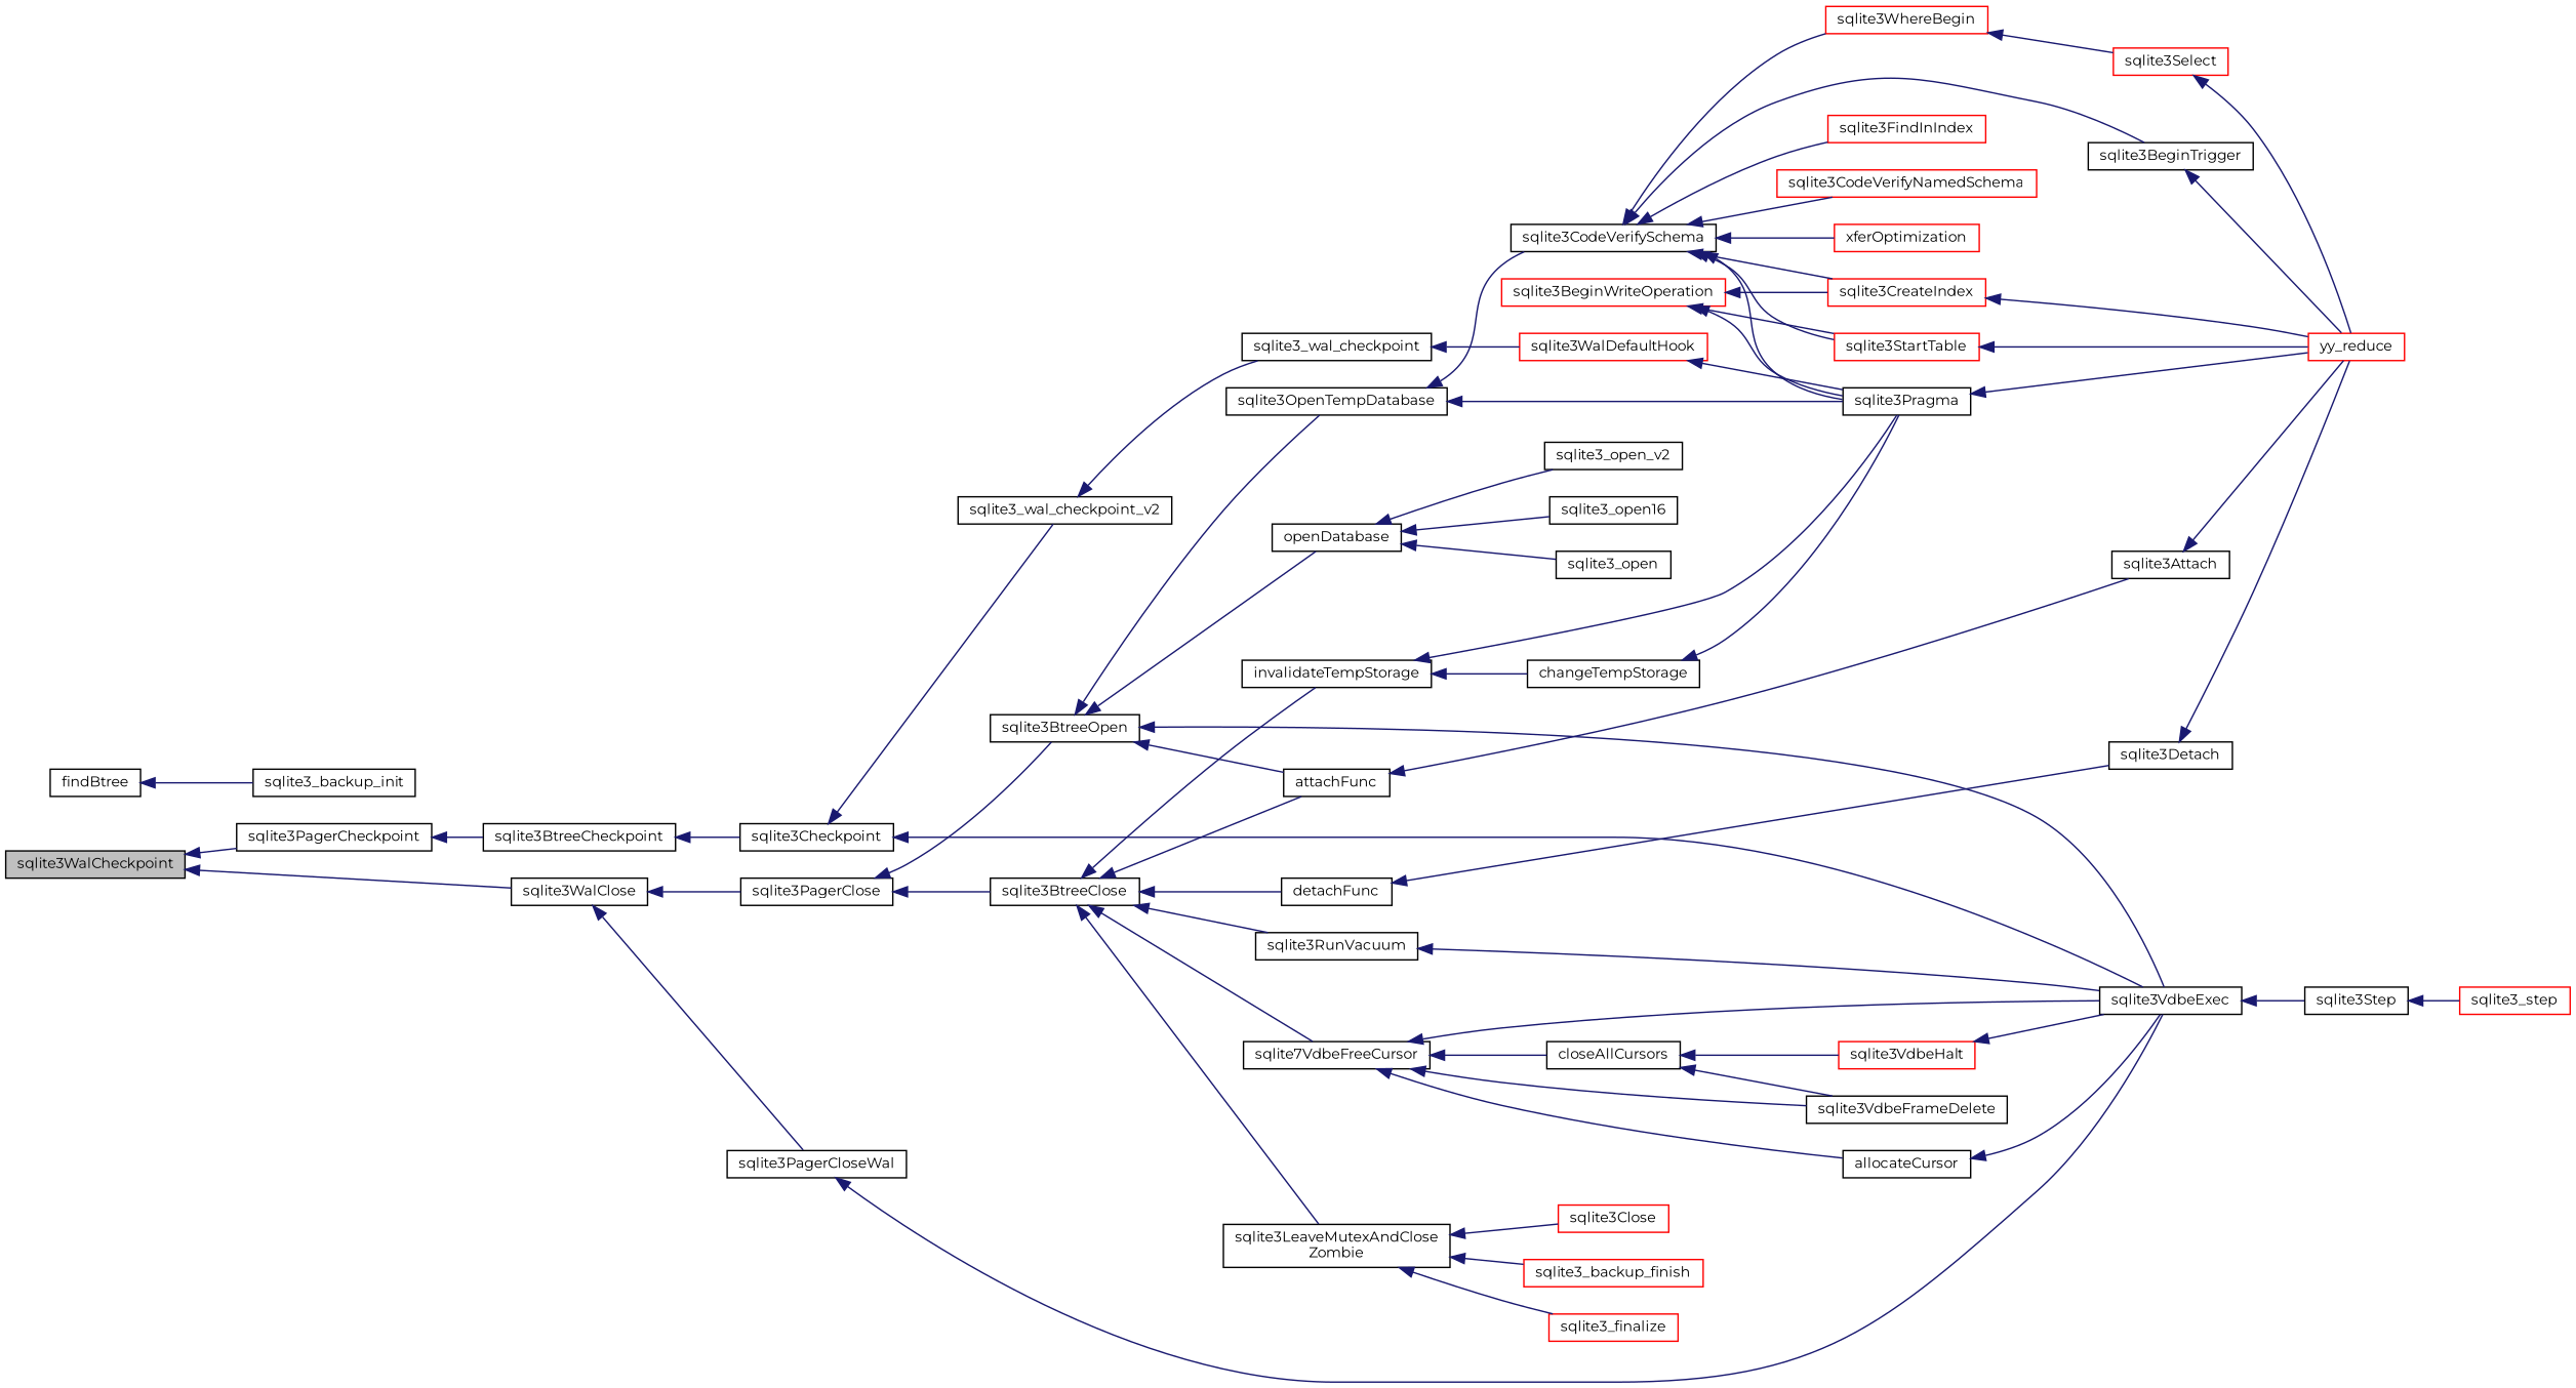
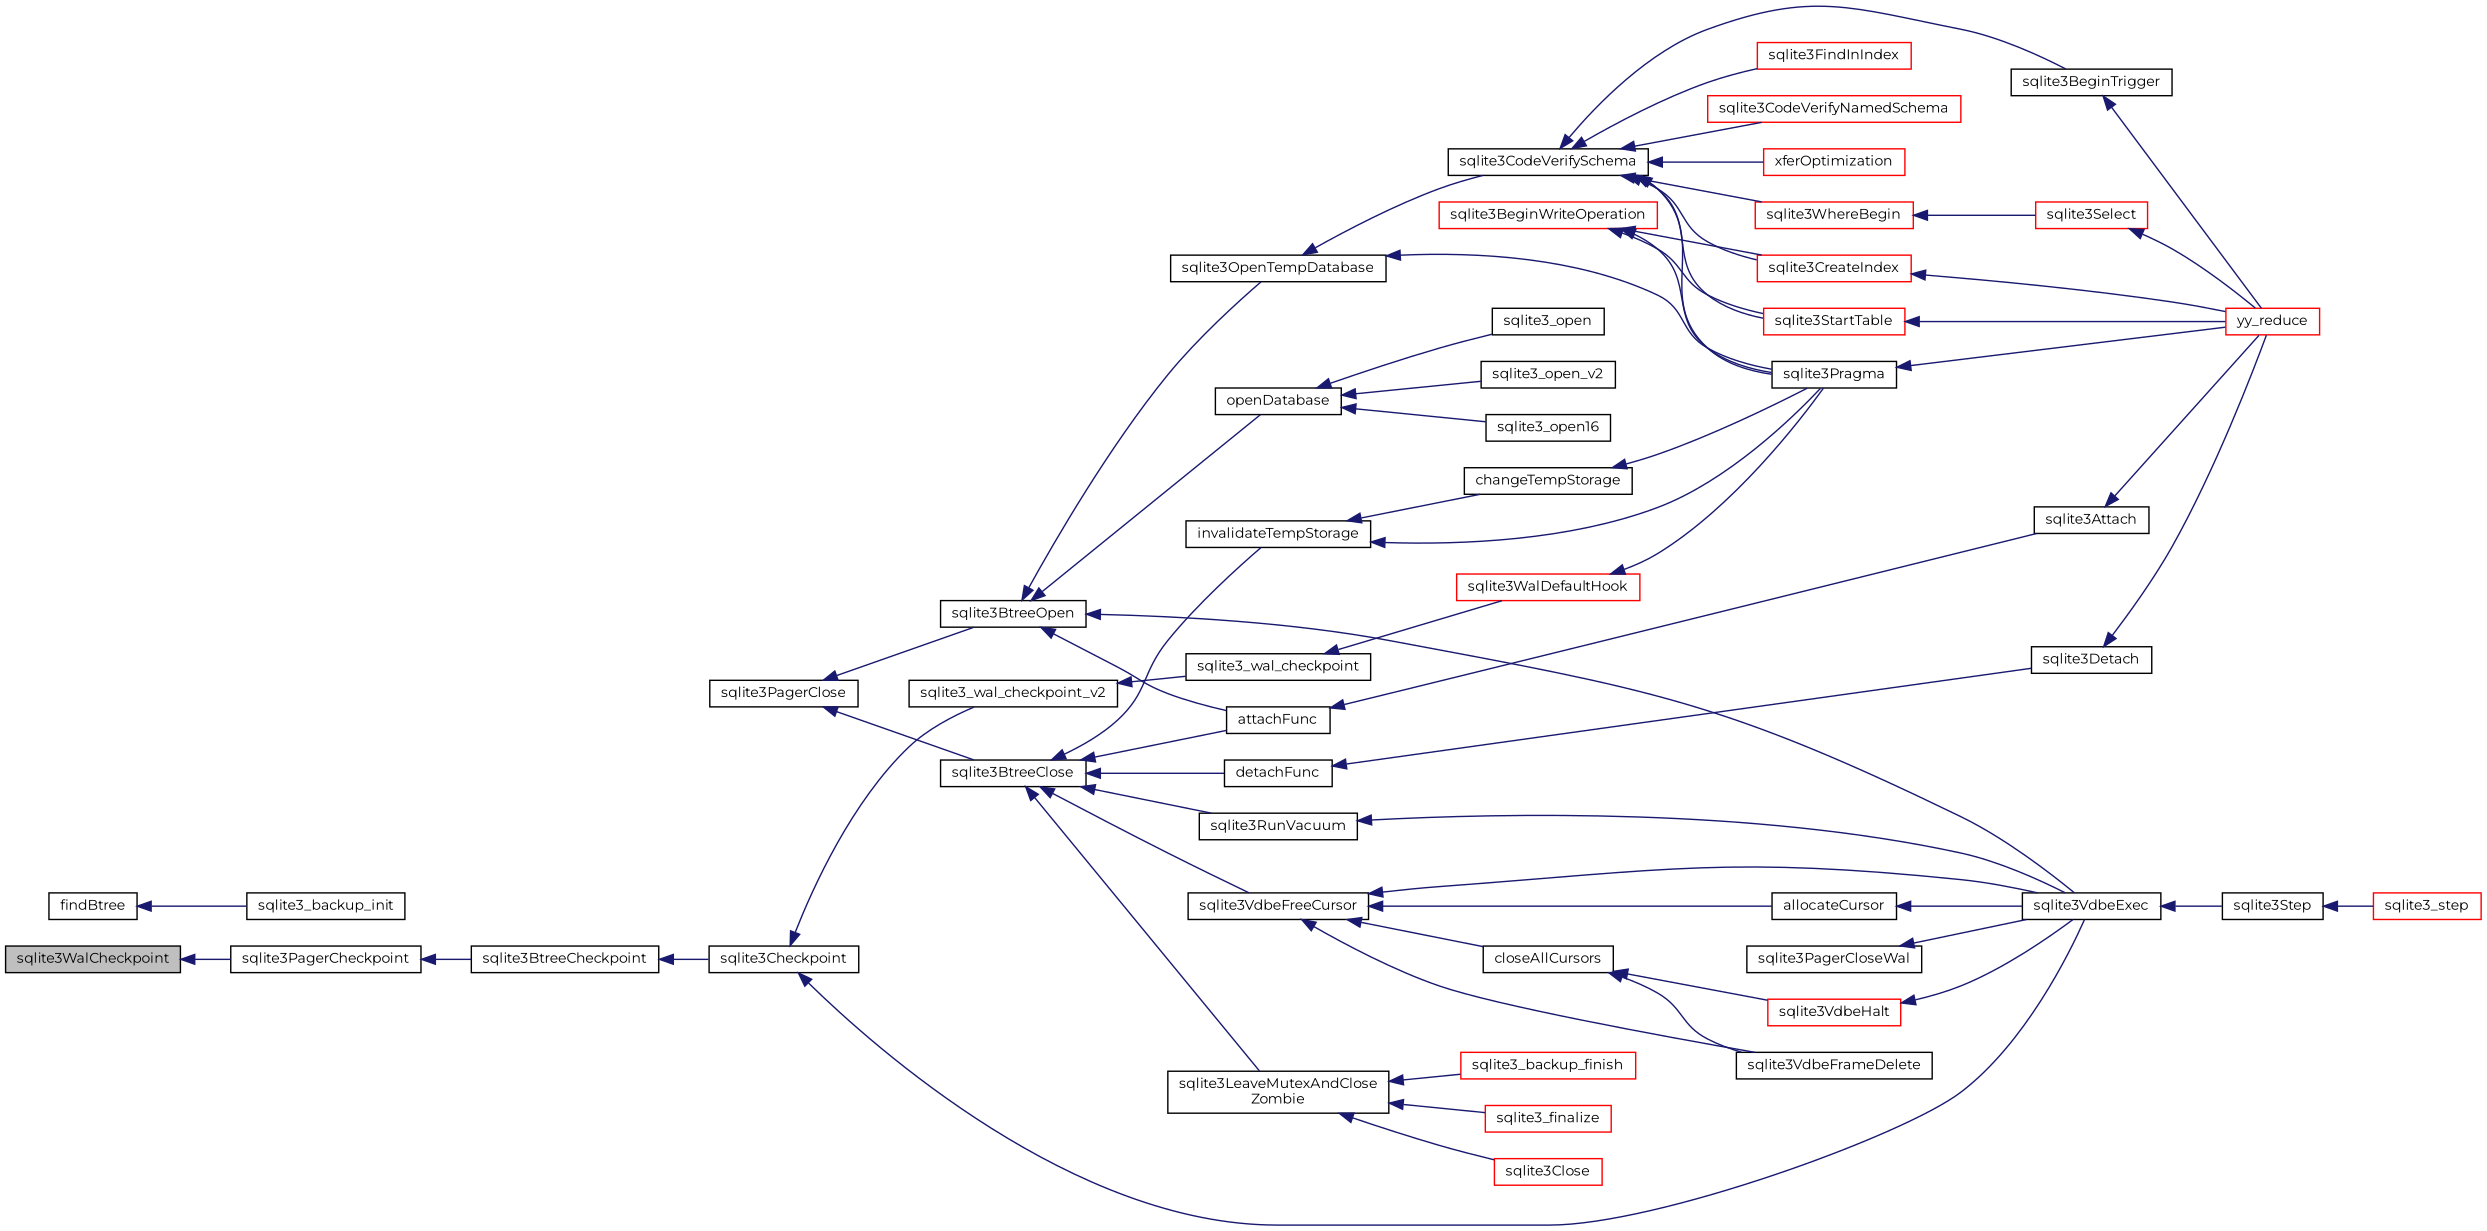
  digraph {
    fontname=Montserrat
    rankdir=LR
    node [color=black fillcolor=white fontname=Montserrat fontsize=10 shape=record style=filled]
    edge [color=midnightblue dir=back fontname=Montserrat fontsize=10 labelfontname=FreeSans labelfontsize=10 style=solid]
    n1 [fillcolor=grey75 fontcolor=black height=0.2 label=sqlite3WalCheckpoint width=0.4]
    n2 [height=0.2 label=sqlite3PagerCheckpoint width=0.4]
-   n3 [height=0.2 label=sqlite3WalClose width=0.4]
    n4 [height=0.2 label=sqlite3BtreeCheckpoint width=0.4]
    n5 [height=0.2 label=sqlite3PagerClose width=0.4]
    n6 [height=0.2 label=sqlite3PagerCloseWal width=0.4]
    n7 [height=0.2 label=sqlite3Checkpoint width=0.4]
    n8 [height=0.2 label=sqlite3VdbeExec width=0.4]
    n9 [height=0.2 label=sqlite3_wal_checkpoint_v2 width=0.4]
    n10 [height=0.2 label=sqlite3Step width=0.4]
    n11 [height=0.2 label=sqlite3_wal_checkpoint width=0.4]
    n12 [color=red height=0.2 label=sqlite3_step width=0.4]
    n13 [color=red height=0.2 label=sqlite3WalDefaultHook width=0.4]
    n14 [height=0.2 label=sqlite3Pragma width=0.4]
    n15 [color=red height=0.2 label=yy_reduce width=0.4]
    n16 [height=0.2 label=sqlite3BtreeOpen width=0.4]
    n17 [height=0.2 label=sqlite3BtreeClose width=0.4]
    n18 [height=0.2 label=attachFunc width=0.4]
    n19 [height=0.2 label=sqlite3OpenTempDatabase width=0.4]
    n20 [height=0.2 label=openDatabase width=0.4]
-   n21 [height=0.2 label=sqlite7VdbeFreeCursor width=0.4]
+   n21 [height=0.2 label=sqlite3VdbeFreeCursor width=0.4]
    n22 [height=0.2 label=detachFunc width=0.4]
    n23 [height=0.2 label=invalidateTempStorage width=0.4]
    n24 [height=0.2 label=sqlite3RunVacuum width=0.4]
    n25 [height=0.2 label="sqlite3LeaveMutexAndClose\lZombie" width=0.4]
    n26 [height=0.2 label=sqlite3Attach width=0.4]
    n27 [height=0.2 label=sqlite3CodeVerifySchema width=0.4]
    n28 [height=0.2 label=sqlite3_open width=0.4]
    n29 [height=0.2 label=sqlite3_open_v2 width=0.4]
    n30 [height=0.2 label=sqlite3_open16 width=0.4]
    n31 [height=0.2 label=findBtree width=0.4]
    n32 [height=0.2 label=sqlite3_backup_init width=0.4]
    n33 [color=red height=0.2 label=sqlite3FindInIndex width=0.4]
    n34 [color=red height=0.2 label=sqlite3StartTable width=0.4]
    n35 [color=red height=0.2 label=sqlite3CreateIndex width=0.4]
    n36 [color=red height=0.2 label=sqlite3CodeVerifyNamedSchema width=0.4]
    n37 [color=red height=0.2 label=xferOptimization width=0.4]
    n38 [height=0.2 label=sqlite3BeginTrigger width=0.4]
    n39 [color=red height=0.2 label=sqlite3WhereBegin width=0.4]
    n40 [color=red height=0.2 label=sqlite3BeginWriteOperation width=0.4]
    n41 [color=red height=0.2 label=sqlite3Select width=0.4]
    n42 [height=0.2 label=sqlite3VdbeFrameDelete width=0.4]
    n43 [height=0.2 label=closeAllCursors width=0.4]
    n44 [height=0.2 label=allocateCursor width=0.4]
    n45 [height=0.2 label=sqlite3Detach width=0.4]
    n46 [height=0.2 label=changeTempStorage width=0.4]
    n47 [color=red height=0.2 label=sqlite3_backup_finish width=0.4]
    n48 [color=red height=0.2 label=sqlite3_finalize width=0.4]
    n49 [color=red height=0.2 label=sqlite3Close width=0.4]
    n50 [color=red height=0.2 label=sqlite3VdbeHalt width=0.4]
    n1 -> n2
-   n1 -> n3
    n2 -> n4
-   n3 -> n5
-   n3 -> n6
    n4 -> n7
    n5 -> n16
    n5 -> n17
    n6 -> n8
    n7 -> n8
    n7 -> n9
    n8 -> n10
    n9 -> n11
    n10 -> n12
    n11 -> n13
    n13 -> n14
    n14 -> n15
    n16 -> n8
    n16 -> n18
    n16 -> n19
    n16 -> n20
    n17 -> n18
    n17 -> n21
    n17 -> n22
    n17 -> n23
    n17 -> n24
    n17 -> n25
    n18 -> n26
    n19 -> n14
    n19 -> n27
    n20 -> n28
    n20 -> n29
    n20 -> n30
    n21 -> n8
    n21 -> n42
    n21 -> n43
    n21 -> n44
    n22 -> n45
    n23 -> n14
    n23 -> n46
    n24 -> n8
    n25 -> n47
    n25 -> n48
    n25 -> n49
    n26 -> n15
    n27 -> n14
    n27 -> n33
    n27 -> n34
    n27 -> n35
    n27 -> n36
    n27 -> n37
    n27 -> n38
    n27 -> n39
    n31 -> n32
    n34 -> n15
    n35 -> n15
    n38 -> n15
    n39 -> n41
    n40 -> n14
    n40 -> n34
    n40 -> n35
    n41 -> n15
    n43 -> n42
    n43 -> n50
    n44 -> n8
    n45 -> n15
    n46 -> n14
    n50 -> n8
  }
